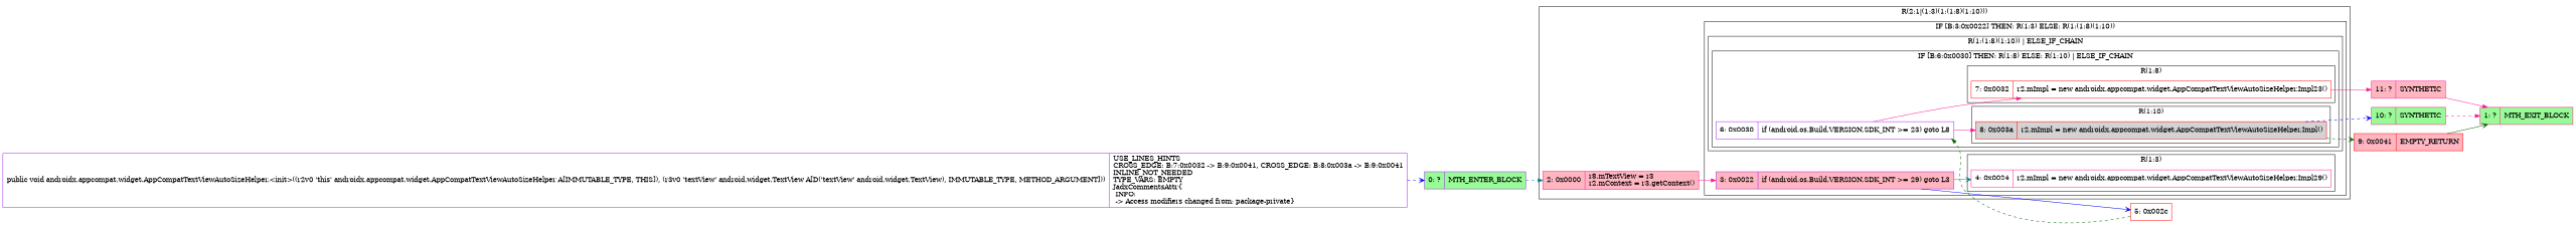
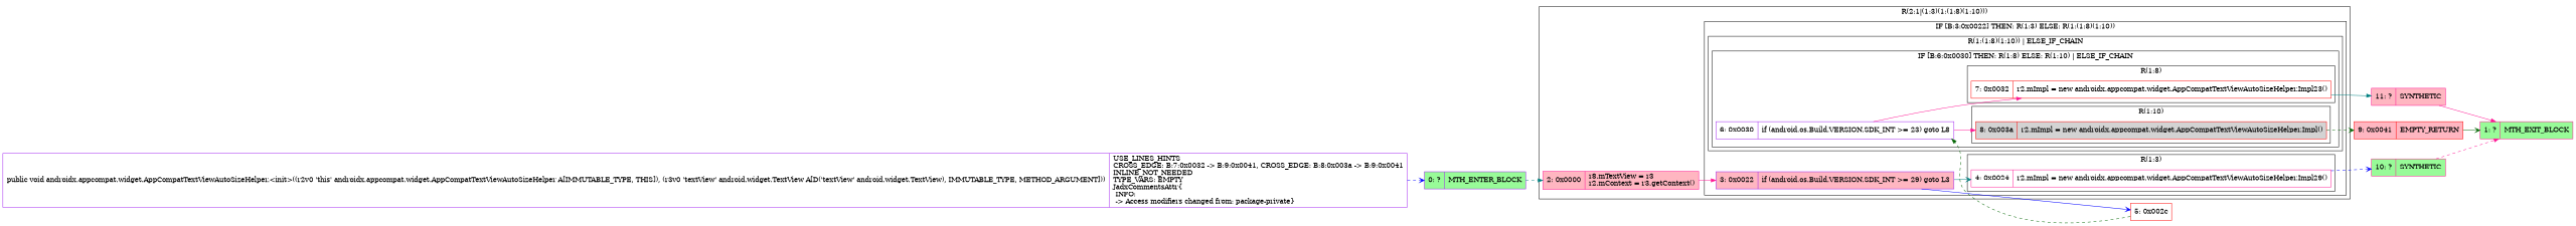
  digraph {
    rankdir=LR
    node [color=deeppink fillcolor=white shape=record style=filled]
    edge [arrowhead=normal color=deeppink style=solid]
    n1 [label="{4\:\ 0x0024|r2.mImpl = new androidx.appcompat.widget.AppCompatTextViewAutoSizeHelper.Impl29()\l}"]
    n2 [color=red label="{7\:\ 0x0032|r2.mImpl = new androidx.appcompat.widget.AppCompatTextViewAutoSizeHelper.Impl23()\l}"]
    n3 [color=red fillcolor=lightgrey label="{8\:\ 0x003a|r2.mImpl = new androidx.appcompat.widget.AppCompatTextViewAutoSizeHelper.Impl()\l}"]
    n4 [color=purple label="{6\:\ 0x0030|if (android.os.Build.VERSION.SDK_INT \>= 23) goto L8\l}"]
    n5 [color=purple fillcolor=lightpink label="{3\:\ 0x0022|if (android.os.Build.VERSION.SDK_INT \>= 29) goto L3\l}"]
    n6 [fillcolor=lightpink label="{2\:\ 0x0000|r8.mTextView = r3\lr2.mContext = r3.getContext()\l}"]
    n7 [fillcolor=palegreen label="{10\:\ ?|SYNTHETIC\l}"]
    n8 [fillcolor=lightpink label="{11\:\ ?|SYNTHETIC\l}"]
    n9 [color=red fillcolor=lightpink label="{9\:\ 0x0041|EMPTY_RETURN\l}"]
    n10 [color=red label="{5\:\ 0x002c}"]
    n11 [fillcolor=palegreen label="{1\:\ ?|MTH_EXIT_BLOCK\l}"]
    n12 [color=purple fillcolor=palegreen label="{0\:\ ?|MTH_ENTER_BLOCK\l}"]
    n13 [color=purple label="{public void androidx.appcompat.widget.AppCompatTextViewAutoSizeHelper.\<init\>((r2v0 'this' androidx.appcompat.widget.AppCompatTextViewAutoSizeHelper A[IMMUTABLE_TYPE, THIS]), (r3v0 'textView' android.widget.TextView A[D('textView' android.widget.TextView), IMMUTABLE_TYPE, METHOD_ARGUMENT]))  | USE_LINES_HINTS\lCROSS_EDGE: B:7:0x0032 \-\> B:9:0x0041, CROSS_EDGE: B:8:0x003a \-\> B:9:0x0041\lINLINE_NOT_NEEDED\lTYPE_VARS: EMPTY\lJadxCommentsAttr\{\l INFO: \l \-\> Access modifiers changed from: package\-private\}\l}"]
    subgraph cluster_1 {
      label="R(2:1|(1:3)(1:(1:8)(1:10)))"
      n6
      subgraph cluster_2 {
        label="IF [B:3:0x0022] THEN: R(1:3) ELSE: R(1:(1:8)(1:10))"
        n5
        subgraph cluster_3 {
          label="R(1:3)"
          n1
        }
        subgraph cluster_4 {
          label="R(1:(1:8)(1:10)) | ELSE_IF_CHAIN\l"
          subgraph cluster_5 {
            label="IF [B:6:0x0030] THEN: R(1:8) ELSE: R(1:10) | ELSE_IF_CHAIN\l"
            n4
            subgraph cluster_6 {
              label="R(1:8)"
              n2
            }
            subgraph cluster_7 {
              label="R(1:10)"
              n3
            }
          }
        }
      }
    }
-   n3 -> n7 [arrowhead=vee color=blue style=dashed]
-   n2 -> n8
+   n1 -> n7 [arrowhead=vee color=blue style=dashed]
+   n2 -> n8 [color=teal]
    n3 -> n9 [arrowhead=vee color=darkgreen style=dashed]
    n4 -> n2
    n4 -> n3
    n5 -> n1 [arrowhead=vee color=teal]
    n5 -> n10 [arrowhead=vee color=blue]
    n6 -> n5
    n7 -> n11 [style=dashed]
    n8 -> n11
    n9 -> n11 [arrowhead=vee color=darkgreen]
    n10 -> n4 [color=darkgreen style=dashed]
    n12 -> n6 [color=teal style=dashed]
    n13 -> n12 [arrowhead=vee color=blue style=dashed]
  }
